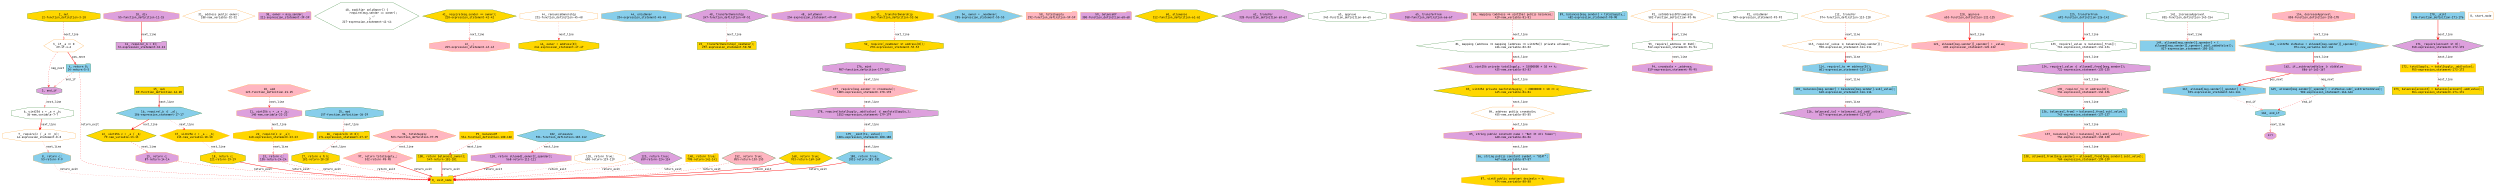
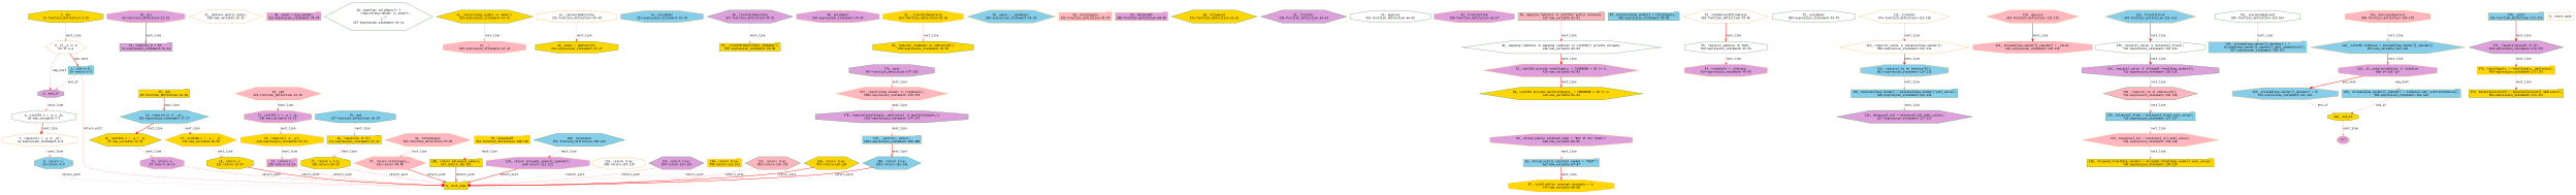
  digraph {
    fontname="JetBrains Mono"
    node [color=darkorange fillcolor=gold fontname="JetBrains Mono" shape=octagon style=filled type_label=expression_statement]
    edge [arrowhead=onormal color=red controlflow_type=next_line edge_type=CFG_edge fontname="JetBrains Mono" style=dashed]
    n1 [color=darkgreen label="2_ mul\n12-function_definition-3-10" type_label=function_definition]
    n2 [fillcolor=white label="3_ if__a == 0\n29-if-4-6" shape=hexagon type_label=if]
    n3 [color=darkgreen fillcolor=plum label="3_ end_if" type_label=end_if]
    n4 [color=darkgreen fillcolor=skyblue label="4_ return 0;\n34-return-5-5" shape=folder type_label=return]
    n5 [color=darkgreen fillcolor=white label="6_ uint256 c = _a * _b;\n36-new_variable-7-7" type_label=new_variable]
    n6 [color=darkgreen label="0_ exit_node" shape=folder type_label=exit]
    n7 [fillcolor=white label="7_ require(c / _a == _b);\n44-expression_statement-8-8"]
    n8 [fillcolor=skyblue label="8_ return c;\n53-return-9-9" type_label=return]
    n9 [fillcolor=plum label="10_ div\n55-function_definition-11-15" type_label=function_definition]
    n10 [color=darkgreen fillcolor=plum label="11_ require(_b > 0);\n72-expression_statement-12-12" shape=folder]
    n11 [color=darkgreen label="12_ uint256 c = _a / _b;\n79-new_variable-13-13" shape=hexagon type_label=new_variable]
    n12 [fillcolor=plum label="13_ return c;\n87-return-14-14" type_label=return]
    n13 [color=darkgreen label="15_ sub\n89-function_definition-16-20" shape=folder type_label=function_definition]
    n14 [color=darkgreen fillcolor=skyblue label="16_ require(_b <= _a);\n106-expression_statement-17-17" shape=hexagon]
    n15 [label="17_ uint256 c = _a - _b;\n113-new_variable-18-18" shape=hexagon type_label=new_variable]
    n16 [color=darkgreen label="18_ return c;\n121-return-19-19" type_label=return]
    n17 [fillcolor=lightpink label="20_ add\n123-function_definition-21-25" shape=hexagon type_label=function_definition]
    n18 [fillcolor=plum label="21_ uint256 c = _a + _b;\n140-new_variable-22-22" type_label=new_variable]
    n19 [label="22_ require(c >= _a);\n148-expression_statement-23-23"]
    n20 [fillcolor=plum label="23_ return c;\n155-return-24-24" shape=folder type_label=return]
    n21 [color=darkgreen fillcolor=skyblue label="25_ mod\n157-function_definition-26-29" type_label=function_definition]
    n22 [color=darkgreen label="26_ require(b != 0);\n174-expression_statement-27-27" shape=folder]
    n23 [color=darkgreen label="27_ return a % b;\n181-return-28-28" type_label=return]
    n24 [fillcolor=white label="31_ address public owner;\n188-new_variable-32-32" shape=hexagon type_label=new_variable]
    n25 [fillcolor=plum label="38_ owner = msg.sender;\n211-expression_statement-39-39" shape=folder]
    n26 [color=darkgreen fillcolor=white label="40_ modifier onlyOwner() {\n        require(msg.sender == owner);\n        _;\n    }\n217-expression_statement-41-44" shape=hexagon]
    n27 [color=darkgreen label="41_ require(msg.sender == owner);\n220-expression_statement-42-42" shape=hexagon]
    n28 [fillcolor=lightpink label="42_ _;\n229-expression_statement-43-43"]
    n29 [fillcolor=white label="44_ renounceOwnership\n231-function_definition-45-48" type_label=function_definition]
    n30 [color=darkgreen label="46_ owner = address(0);\n241-expression_statement-47-47"]
    n31 [fillcolor=skyblue label="44_ onlyOwner\n234-expression_statement-45-45"]
    n32 [color=darkgreen fillcolor=plum label="48_ transferOwnership\n247-function_definition-49-51" shape=hexagon type_label=function_definition]
    n33 [color=darkgreen label="49_ _transferOwnership(_newOwner);\n257-expression_statement-50-50" shape=folder]
    n34 [fillcolor=plum label="48_ onlyOwner\n254-expression_statement-49-49"]
    n35 [label="51_ _transferOwnership\n262-function_definition-52-56" type_label=function_definition]
    n36 [color=darkgreen label="52_ require(_newOwner != address(0));\n270-expression_statement-53-53"]
    n37 [fillcolor=skyblue label="54_ owner = _newOwner;\n285-expression_statement-55-55" shape=hexagon]
    n38 [fillcolor=lightpink label="58_ totalSupply\n292-function_definition-59-59" shape=folder type_label=function_definition]
    n39 [fillcolor=plum label="59_ balanceOf\n300-function_definition-60-60" shape=folder type_label=function_definition]
    n40 [color=darkgreen label="60_ allowance\n312-function_definition-61-62" shape=hexagon type_label=function_definition]
    n41 [color=darkgreen fillcolor=plum label="62_ transfer\n328-function_definition-63-63" shape=hexagon type_label=function_definition]
    n42 [color=darkgreen fillcolor=white label="63_ approve\n343-function_definition-64-65" type_label=function_definition]
    n43 [fillcolor=plum label="65_ transferFrom\n358-function_definition-66-67" type_label=function_definition]
    n44 [color=darkgreen fillcolor=lightpink label="80_ mapping (address => uint256) public balances;\n419-new_variable-81-81" shape=folder type_label=new_variable]
    n45 [color=darkgreen fillcolor=white label="81_ mapping (address => mapping (address => uint256)) private allowed;\n426-new_variable-82-82" shape=hexagon type_label=new_variable]
    n46 [fillcolor=plum label="82_ uint256 private totalSupply_ = 15000000 * 10 ** 4;\n435-new_variable-83-83" shape=hexagon type_label=new_variable]
    n47 [color=darkgreen label="83_ uint256 private maxTotalSupply_ = 20000000 * 10 ** 4;\n445-new_variable-84-84" shape=hexagon type_label=new_variable]
-   n48 [fillcolor=white label="84_ address public crowdsale;\n455-new_variable-85-85" shape=hexagon type_label=new_variable]
    n49 [fillcolor=plum label="85_ string public constant name = \"Bet It All Token\";\n460-new_variable-86-86" type_label=new_variable]
    n50 [fillcolor=skyblue label="86_ string public constant symbol = \"BIAT\";\n467-new_variable-87-87" shape=folder type_label=new_variable]
    n51 [label="87_ uint8 public constant decimals = 4;\n474-new_variable-88-88" type_label=new_variable]
    n52 [color=darkgreen fillcolor=skyblue label="89_ balances[msg.sender] = totalSupply_;\n482-expression_statement-90-90" shape=folder]
    n53 [fillcolor=white label="92_ setAddressOfCrowdsale\n502-function_definition-93-96" shape=hexagon type_label=function_definition]
    n54 [color=darkgreen fillcolor=white label="93_ require(_address != 0x0);\n512-expression_statement-94-94"]
    n55 [fillcolor=plum label="94_ crowdsale = _address;\n519-expression_statement-95-95"]
    n56 [color=darkgreen fillcolor=white label="92_ onlyOwner\n509-expression_statement-93-93"]
    n57 [fillcolor=lightpink label="96_ totalSupply\n523-function_definition-97-99" shape=hexagon type_label=function_definition]
    n58 [fillcolor=lightpink label="97_ return totalSupply_;\n532-return-98-98" shape=hexagon type_label=return]
    n59 [label="99_ balanceOf\n534-function_definition-100-102" shape=folder type_label=function_definition]
    n60 [color=darkgreen label="100_ return balances[_owner];\n547-return-101-101" shape=folder type_label=return]
    n61 [color=darkgreen fillcolor=skyblue label="102_ allowance\n551-function_definition-103-112" shape=hexagon type_label=function_definition]
    n62 [fillcolor=plum label="110_ return allowed[_owner][_spender];\n568-return-111-111" type_label=return]
    n63 [fillcolor=white label="112_ transfer\n574-function_definition-113-120" shape=hexagon type_label=function_definition]
    n64 [fillcolor=white label="113_ require(_value <= balances[msg.sender]);\n590-expression_statement-114-114" shape=hexagon]
    n65 [fillcolor=skyblue label="114_ require(_to != address(0));\n601-expression_statement-115-115"]
    n66 [color=darkgreen fillcolor=skyblue label="115_ balances[msg.sender] = balances[msg.sender].sub(_value);\n610-expression_statement-116-116" shape=folder]
    n67 [color=darkgreen fillcolor=plum label="116_ balances[_to] = balances[_to].add(_value);\n627-expression_statement-117-117" shape=hexagon]
    n68 [fillcolor=white label="118_ return true;\n650-return-119-119" type_label=return]
    n69 [fillcolor=lightpink label="120_ approve\n653-function_definition-121-125" shape=hexagon type_label=function_definition]
    n70 [fillcolor=lightpink label="121_ allowed[msg.sender][_spender] = _value;\n669-expression_statement-122-122"]
    n71 [color=darkgreen fillcolor=plum label="123_ return true;\n689-return-124-124" shape=hexagon type_label=return]
    n72 [fillcolor=skyblue label="125_ transferFrom\n692-function_definition-126-142" shape=hexagon type_label=function_definition]
    n73 [color=darkgreen fillcolor=white label="133_ require(_value <= balances[_from]);\n712-expression_statement-134-134"]
    n74 [color=darkgreen fillcolor=plum label="134_ require(_value <= allowed[_from][msg.sender]);\n721-expression_statement-135-135"]
    n75 [color=darkgreen fillcolor=lightpink label="135_ require(_to != address(0));\n734-expression_statement-136-136" shape=hexagon]
    n76 [color=darkgreen fillcolor=skyblue label="136_ balances[_from] = balances[_from].sub(_value);\n743-expression_statement-137-137" shape=folder]
    n77 [fillcolor=lightpink label="137_ balances[_to] = balances[_to].add(_value);\n756-expression_statement-138-138" shape=hexagon]
    n78 [color=darkgreen label="138_ allowed[_from][msg.sender] = allowed[_from][msg.sender].sub(_value);\n769-expression_statement-139-139" shape=folder]
    n79 [label="140_ return true;\n798-return-141-141" shape=folder type_label=return]
    n80 [color=darkgreen fillcolor=white label="142_ increaseApproval\n801-function_definition-143-154" type_label=function_definition]
    n81 [fillcolor=skyblue label="149_ allowed[msg.sender][_spender] = (\n        allowed[msg.sender][_spender].add(_addedValue));\n817-expression_statement-150-151" shape=folder]
    n82 [color=darkgreen fillcolor=lightpink label="152_ return true;\n855-return-153-153" shape=hexagon type_label=return]
    n83 [fillcolor=lightpink label="154_ decreaseApproval\n858-function_definition-155-170" type_label=function_definition]
    n84 [fillcolor=skyblue label="161_ uint256 oldValue = allowed[msg.sender][_spender];\n874-new_variable-162-162" shape=hexagon type_label=new_variable]
    n85 [fillcolor=plum label="162_ if__subtractedValue >= oldValue\n886-if-163-167" type_label=if]
    n86 [fillcolor=skyblue label="163_ allowed[msg.sender][_spender] = 0;\n891-expression_statement-164-164"]
    n87 [color=darkgreen fillcolor=skyblue label="165_ allowed[msg.sender][_spender] = oldValue.sub(_subtractedValue);\n902-expression_statement-166-166" shape=folder]
-   n88 [color=darkgreen fillcolor=skyblue label="162_ end_if" type_label=end_if]
+   n88 [color=darkgreen label="162_ end_if" type_label=end_if]
    917 [fillcolor=plum type_label=""]
    n90 [color=darkgreen label="168_ return true;\n933-return-169-169" shape=hexagon type_label=return]
    n91 [fillcolor=skyblue label="170_ _mint\n936-function_definition-171-176" shape=folder type_label=function_definition]
    n92 [color=darkgreen fillcolor=plum label="171_ require(account != 0);\n948-expression_statement-172-172" shape=hexagon]
    n93 [label="172_ totalSupply_ = totalSupply_.add(value);\n955-expression_statement-173-173" shape=folder]
    n94 [color=darkgreen label="173_ balances[account] = balances[account].add(value);\n964-expression_statement-174-174" shape=folder]
    n95 [color=darkgreen fillcolor=plum label="176_ mint\n987-function_definition-177-182" type_label=function_definition]
    n96 [fillcolor=lightpink label="177_ require(msg.sender == crowdsale);\n1003-expression_statement-178-178" shape=hexagon]
    n97 [color=darkgreen fillcolor=plum label="178_ require(totalSupply_.add(value) <= maxTotalSupply_);\n1012-expression_statement-179-179"]
    n98 [fillcolor=skyblue label="179_ _mint(to, value);\n1024-expression_statement-180-180" shape=folder]
    n99 [color=darkgreen fillcolor=skyblue label="180_ return true;\n1031-return-181-181" shape=hexagon type_label=return]
    n100 [fillcolor=white label="0_ start_node" shape=folder type_label=start]
    n1 -> n2 [label=next_line]
    n2 -> n3 [arrowhead=vee controlflow_type=neg_next label=neg_next]
    n2 -> n4 [controlflow_type=pos_next label=pos_next style=bold]
    n3 -> n5 [label=next_line style=dotted]
    n4 -> n3 [controlflow_type=end_if label=end_if]
    n4 -> n6 [controlflow_type=return_exit label=return_exit]
    n5 -> n7 [arrowhead=vee label=next_line style=bold]
    n7 -> n8 [label=next_line style=dotted]
    n8 -> n6 [arrowhead=vee controlflow_type=return_exit label=return_exit style=dotted]
    n9 -> n10 [label=next_line style=bold]
    n11 -> n12 [label=next_line]
    n12 -> n6 [controlflow_type=return_exit label=return_exit]
    n13 -> n14 [label=next_line style=bold]
    n14 -> n11 [arrowhead=vee label=next_line style=bold]
    n14 -> n15 [arrowhead=vee label=next_line style=dotted]
    n15 -> n16 [label=next_line style=dotted]
    n16 -> n6 [arrowhead=vee controlflow_type=return_exit label=return_exit style=bold]
    n17 -> n18 [arrowhead=vee label=next_line]
    n18 -> n19 [label=next_line style=dotted]
    n19 -> n20 [label=next_line]
    n20 -> n6 [controlflow_type=return_exit label=return_exit]
    n21 -> n22 [label=next_line]
    n22 -> n23 [label=next_line]
    n23 -> n6 [arrowhead=vee controlflow_type=return_exit label=return_exit]
    n27 -> n28 [label=next_line]
    n29 -> n30 [arrowhead=vee label=next_line style=dotted]
    n32 -> n33 [label=next_line style=dotted]
    n35 -> n36 [label=next_line]
    n44 -> n45 [arrowhead=vee label=next_line]
    n45 -> n46 [arrowhead=vee label=next_line style=bold]
    n46 -> n47 [label=next_line style=bold]
-   n47 -> n48 [label=next_line style=dotted]
-   n48 -> n49 [arrowhead=vee label=next_line style=dotted]
    n49 -> n50 [label=next_line style=dotted]
    n50 -> n51 [label=next_line style=bold]
    n53 -> n54 [label=next_line style=bold]
    n54 -> n55 [arrowhead=vee label=next_line style=dotted]
    n57 -> n58 [label=next_line]
    n58 -> n6 [controlflow_type=return_exit label=return_exit style=bold]
    n59 -> n60 [arrowhead=vee label=next_line]
    n60 -> n6 [controlflow_type=return_exit label=return_exit style=bold]
    n61 -> n62 [arrowhead=vee label=next_line]
    n62 -> n6 [controlflow_type=return_exit label=return_exit style=bold]
    n63 -> n64 [arrowhead=vee label=next_line]
    n64 -> n65 [arrowhead=vee label=next_line style=bold]
    n65 -> n66 [label=next_line]
    n66 -> n67 [label=next_line style=dotted]
    n68 -> n6 [arrowhead=vee controlflow_type=return_exit label=return_exit style=dotted]
    n69 -> n70 [arrowhead=vee label=next_line style=bold]
    n71 -> n6 [controlflow_type=return_exit label=return_exit]
    n72 -> n73 [arrowhead=vee label=next_line style=bold]
    n73 -> n74 [arrowhead=vee label=next_line style=bold]
    n74 -> n75 [label=next_line]
    n75 -> n76 [arrowhead=vee label=next_line]
    n76 -> n77 [label=next_line style=dotted]
    n77 -> n78 [label=next_line]
    n79 -> n6 [arrowhead=vee controlflow_type=return_exit label=return_exit style=dotted]
    n80 -> n81 [label=next_line]
    n82 -> n6 [controlflow_type=return_exit label=return_exit]
    n83 -> n84 [label=next_line style=dotted]
    n84 -> n85 [label=next_line style=bold]
    n85 -> n86 [arrowhead=vee controlflow_type=pos_next label=pos_next style=bold]
    n85 -> n87 [controlflow_type=neg_next label=neg_next style=dotted]
    n86 -> n88 [controlflow_type=end_if label=end_if style=dotted]
    n87 -> n88 [arrowhead=vee controlflow_type=end_if label=end_if]
    n88 -> 917 [label=next_line]
    n90 -> n6 [controlflow_type=return_exit label=return_exit style=bold]
    n91 -> n92 [arrowhead=vee label=next_line style=bold]
    n92 -> n93 [arrowhead=vee label=next_line]
    n93 -> n94 [arrowhead=vee label=next_line]
    n95 -> n96 [label=next_line]
    n96 -> n97 [label=next_line style=dotted]
    n97 -> n98 [label=next_line style=dotted]
    n98 -> n99 [label=next_line style=bold]
    n99 -> n6 [controlflow_type=return_exit label=return_exit style=bold]
  }
